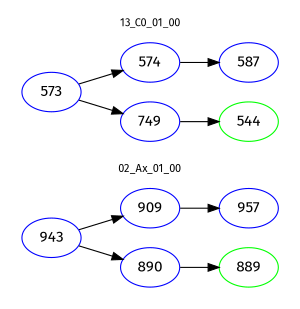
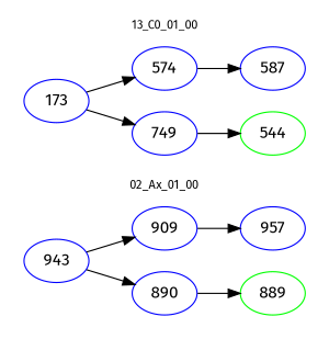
  digraph {
    fontname="Fira Sans"
    rankdir=LR
    node [color=blue fontname="Fira Sans"]
    edge [color=black fontname="Fira Sans"]
    n1 [label=943]
    n2 [label=890]
    n3 [label=909]
    n4 [color=green label=889]
    n5 [label=957]
-   n6 [label=573]
+   n6 [label=173]
    n7 [label=749]
    n8 [label=574]
    n9 [color=green label=544]
    n10 [label=587]
    subgraph cluster_1 {
      color=white
      fontsize=10
      label="02_Ax_01_00"
      n1
      n2
      n3
      n4
      n5
    }
    subgraph cluster_2 {
      color=white
      fontsize=10
      label="13_C0_01_00"
      n6
      n7
      n8
      n9
      n10
    }
    n1 -> n2
    n1 -> n3
    n2 -> n4
    n3 -> n5
    n6 -> n7
    n6 -> n8
    n7 -> n9
    n8 -> n10
  }
